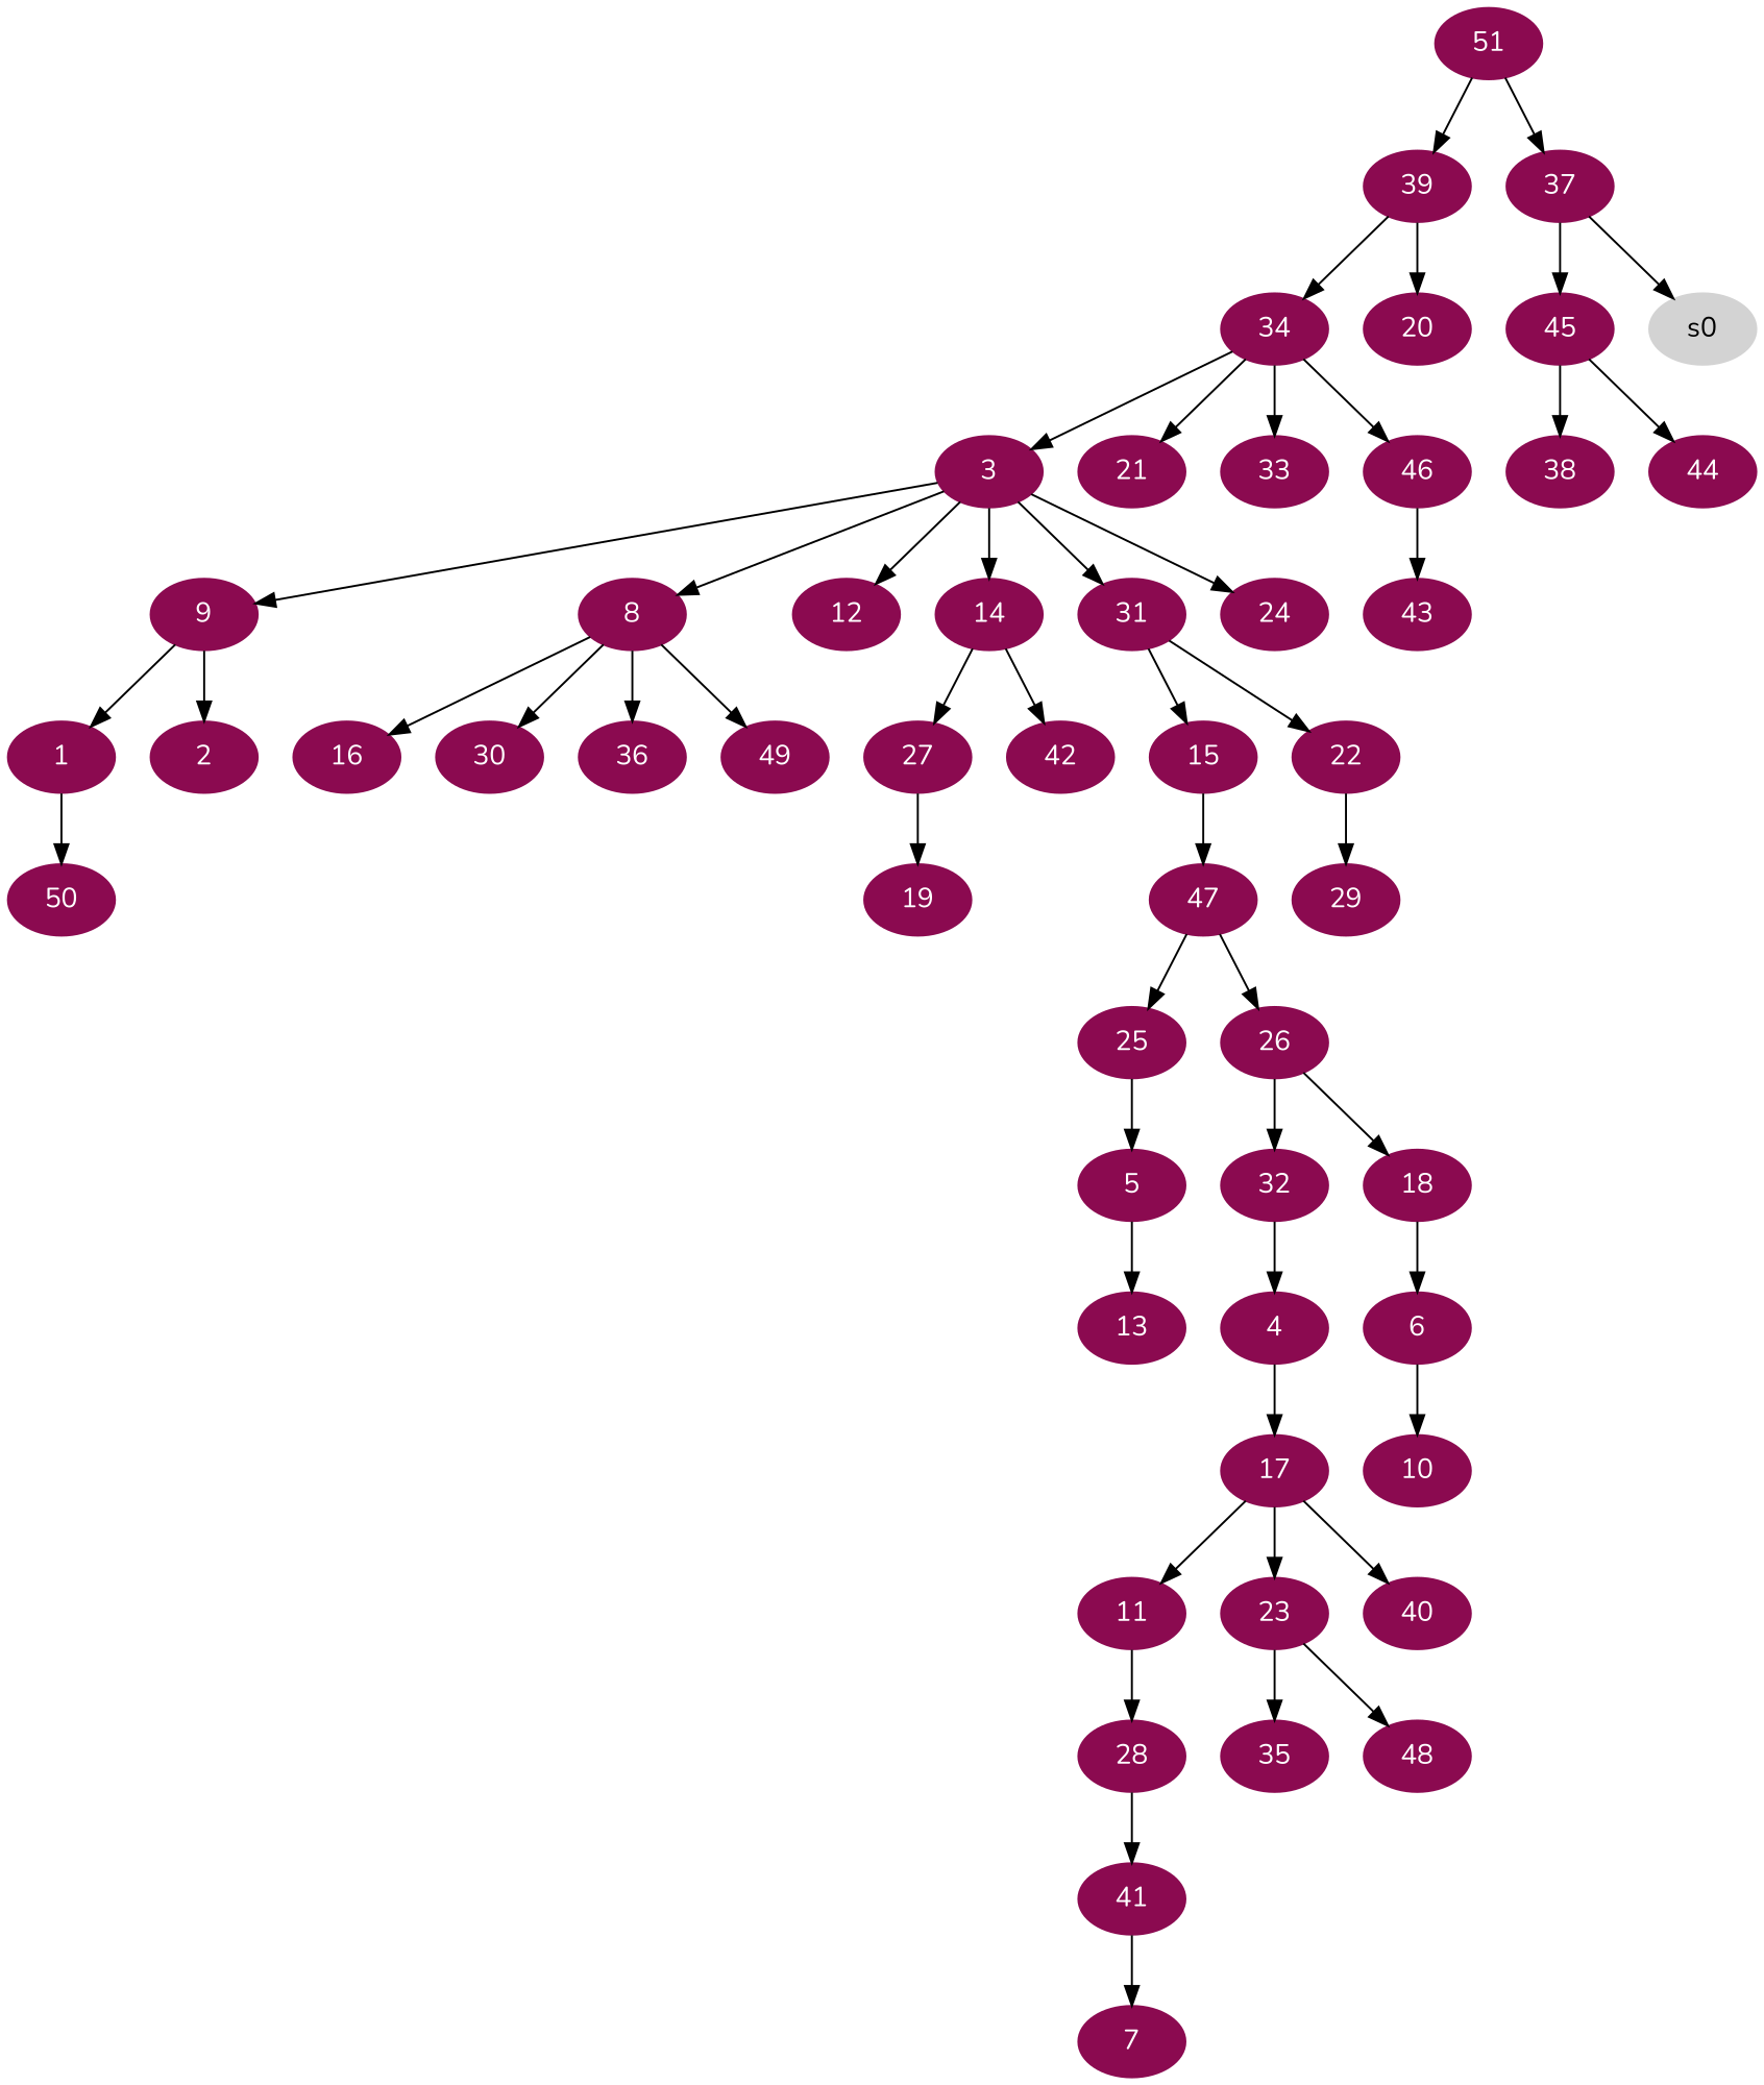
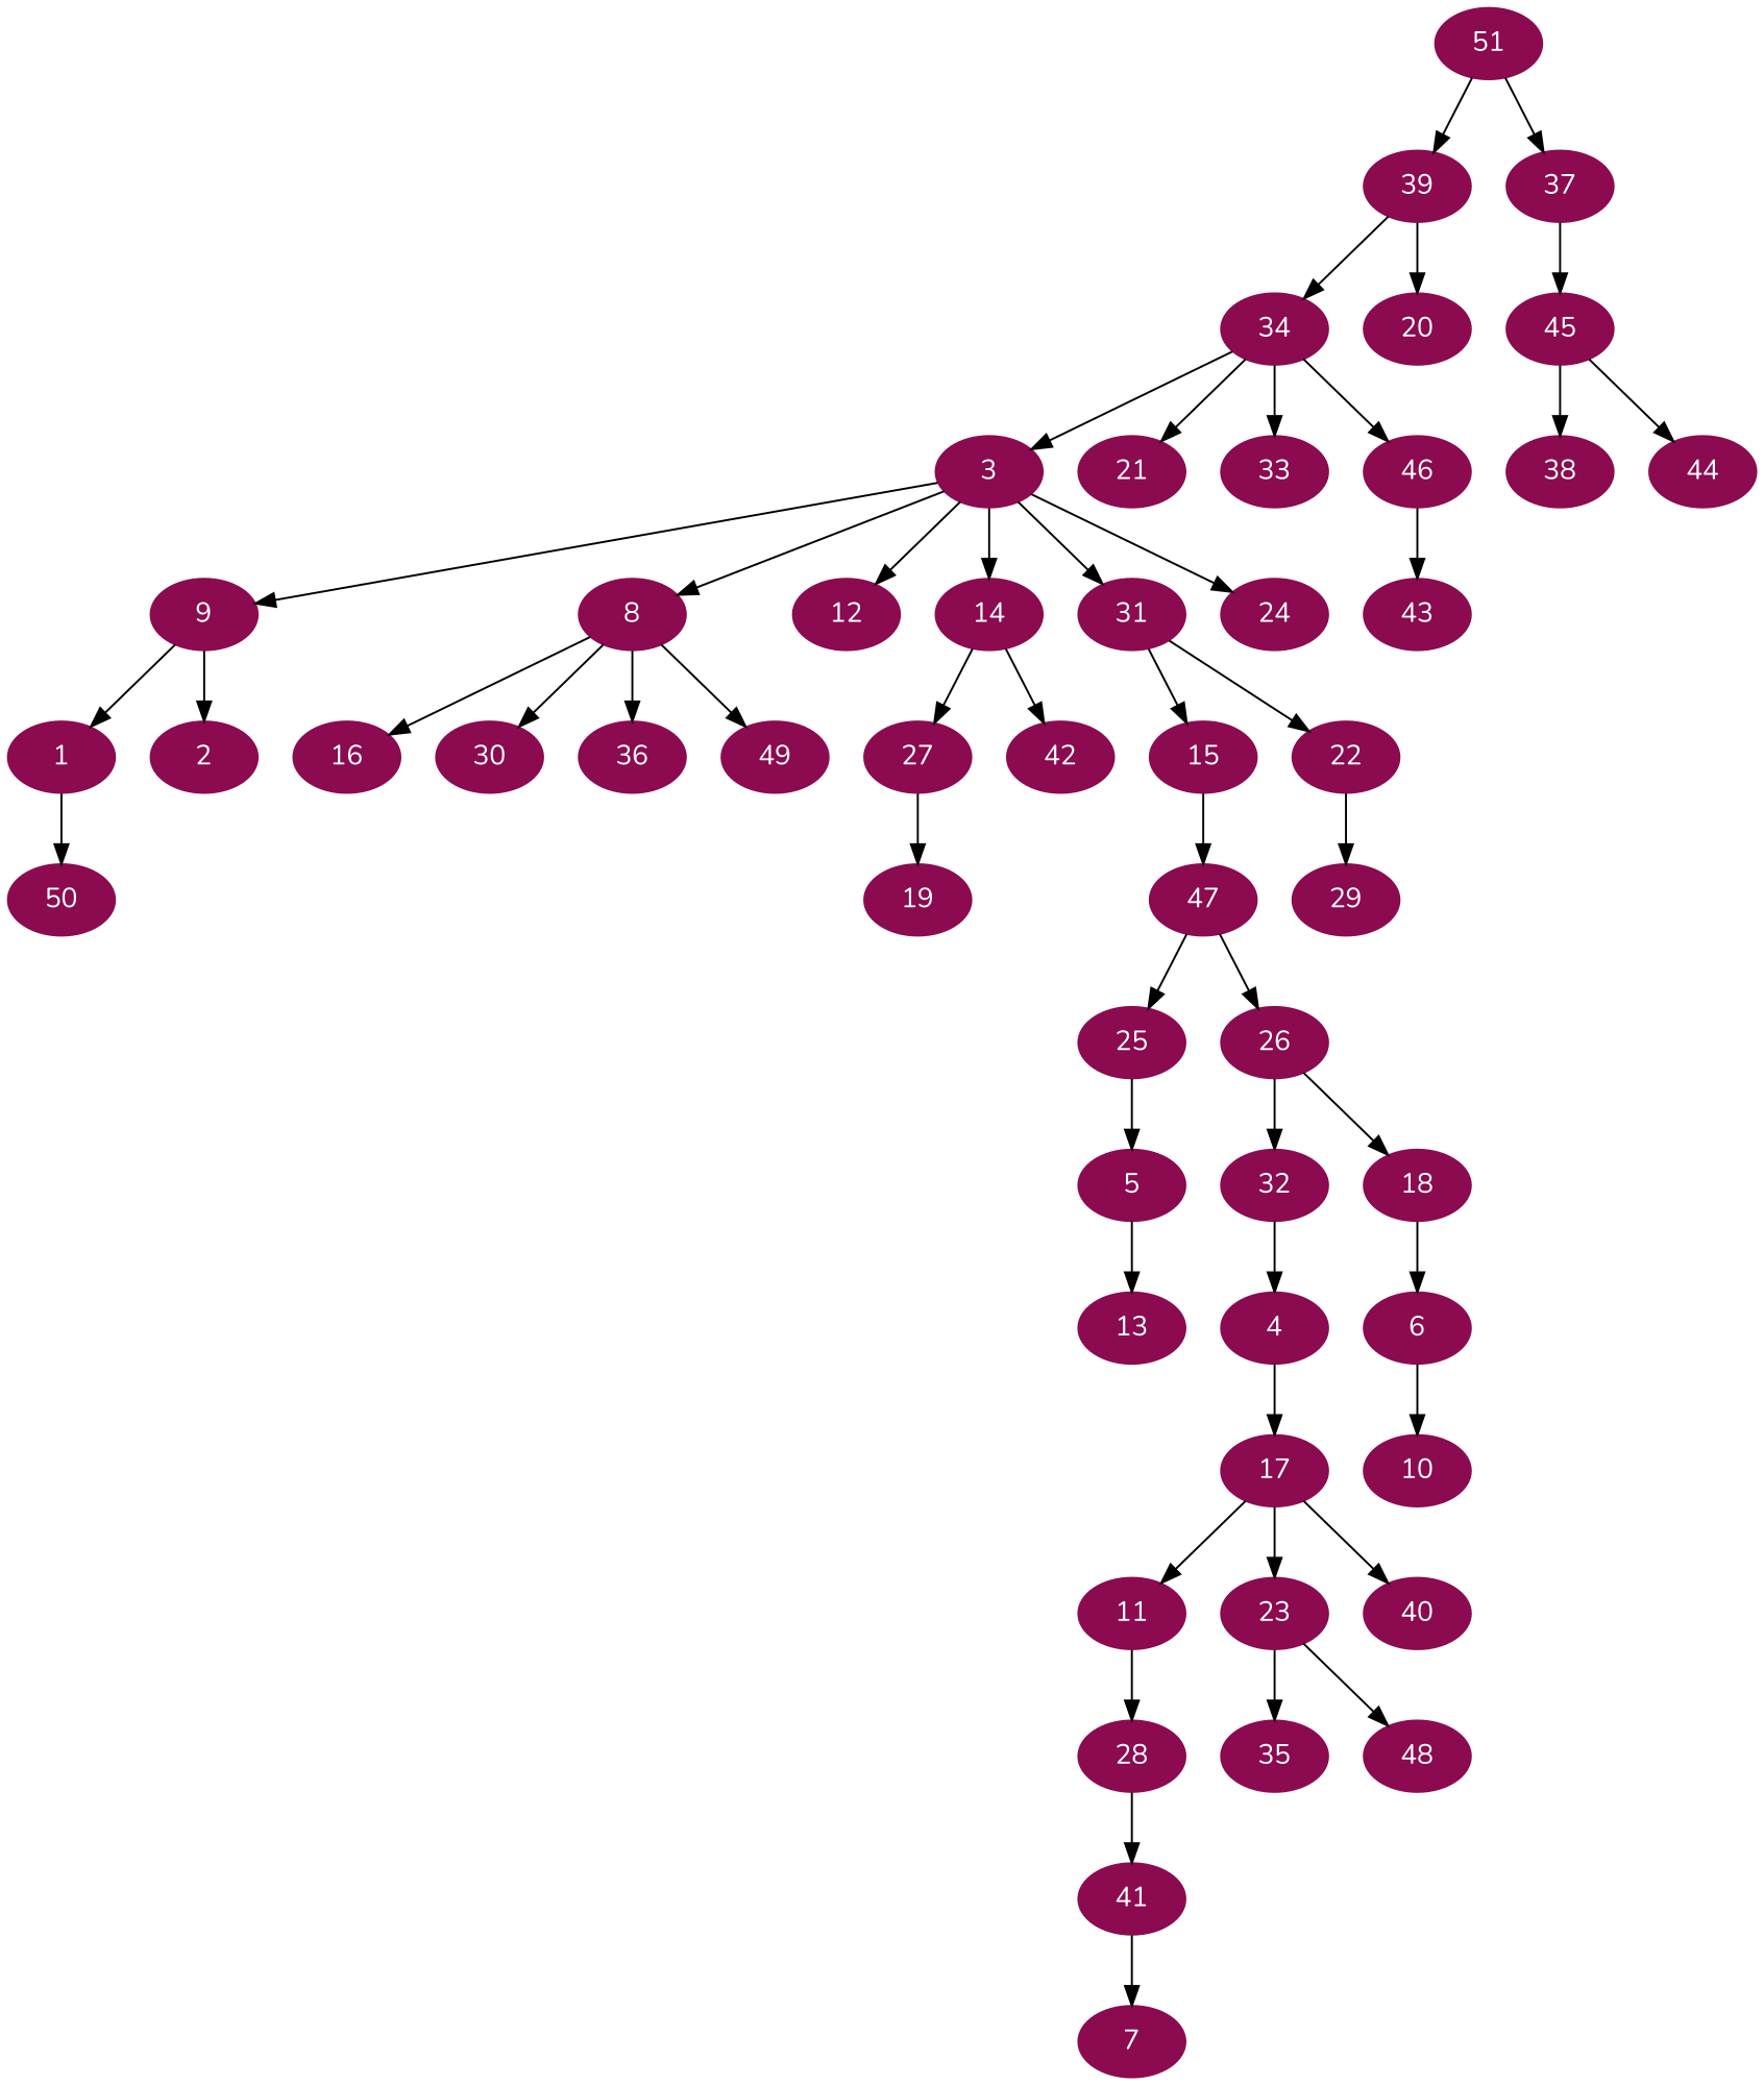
  digraph {
    fontname=Nunito
    node [color=deeppink4 fontcolor=white style=filled fontname=Nunito]
    edge [fontname=Nunito]
    9
    1
    2
    50
    34
    3
    21
    33
    46
    8
    12
    14
    31
    24
    32
    4
    17
    25
    5
    13
    18
    6
    10
    41
    7
    16
    30
    36
    49
    11
    23
    40
    28
    27
    42
    15
    22
    47
    26
    19
    39
    20
    29
    35
    48
    51
    37
    45
-   s0 [color=lightgrey fontcolor=black]
    38
    44
    43
    9 -> 1
    9 -> 2
    1 -> 50
    34 -> 3
    34 -> 21
    34 -> 33
    34 -> 46
    3 -> 9
    3 -> 8
    3 -> 12
    3 -> 14
    3 -> 31
    3 -> 24
    46 -> 43
    8 -> 16
    8 -> 30
    8 -> 36
    8 -> 49
    14 -> 27
    14 -> 42
    31 -> 15
    31 -> 22
    32 -> 4
    4 -> 17
    17 -> 11
    17 -> 23
    17 -> 40
    25 -> 5
    5 -> 13
    18 -> 6
    6 -> 10
    41 -> 7
    11 -> 28
    23 -> 35
    23 -> 48
    28 -> 41
    27 -> 19
    15 -> 47
    22 -> 29
    47 -> 25
    47 -> 26
    26 -> 32
    26 -> 18
    39 -> 34
    39 -> 20
    51 -> 39
    51 -> 37
    37 -> 45
-   37 -> s0
    45 -> 38
    45 -> 44
  }
